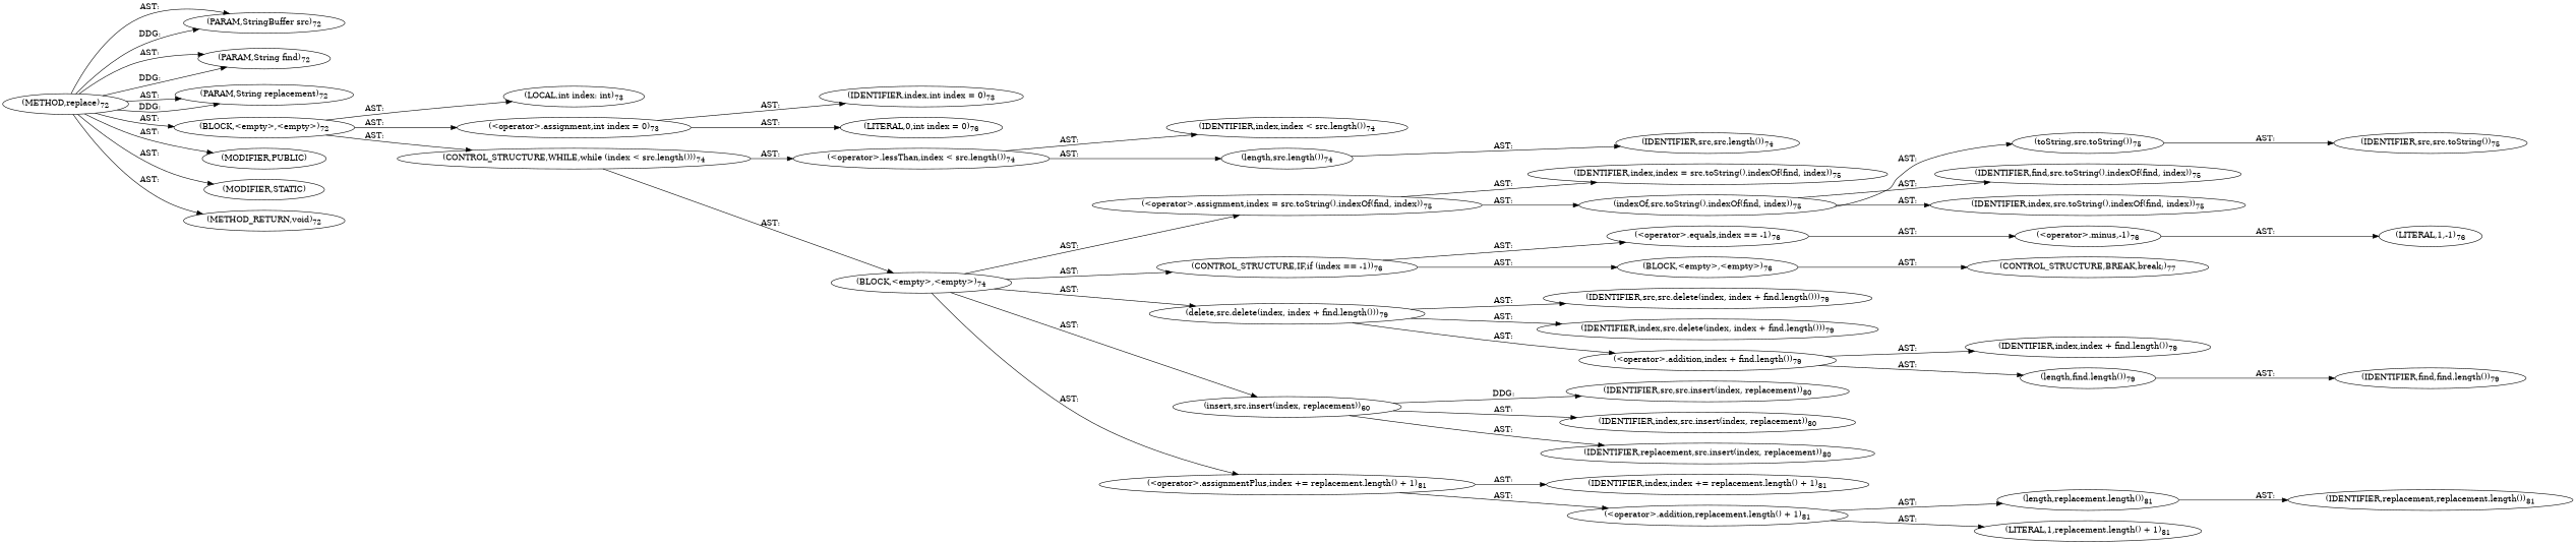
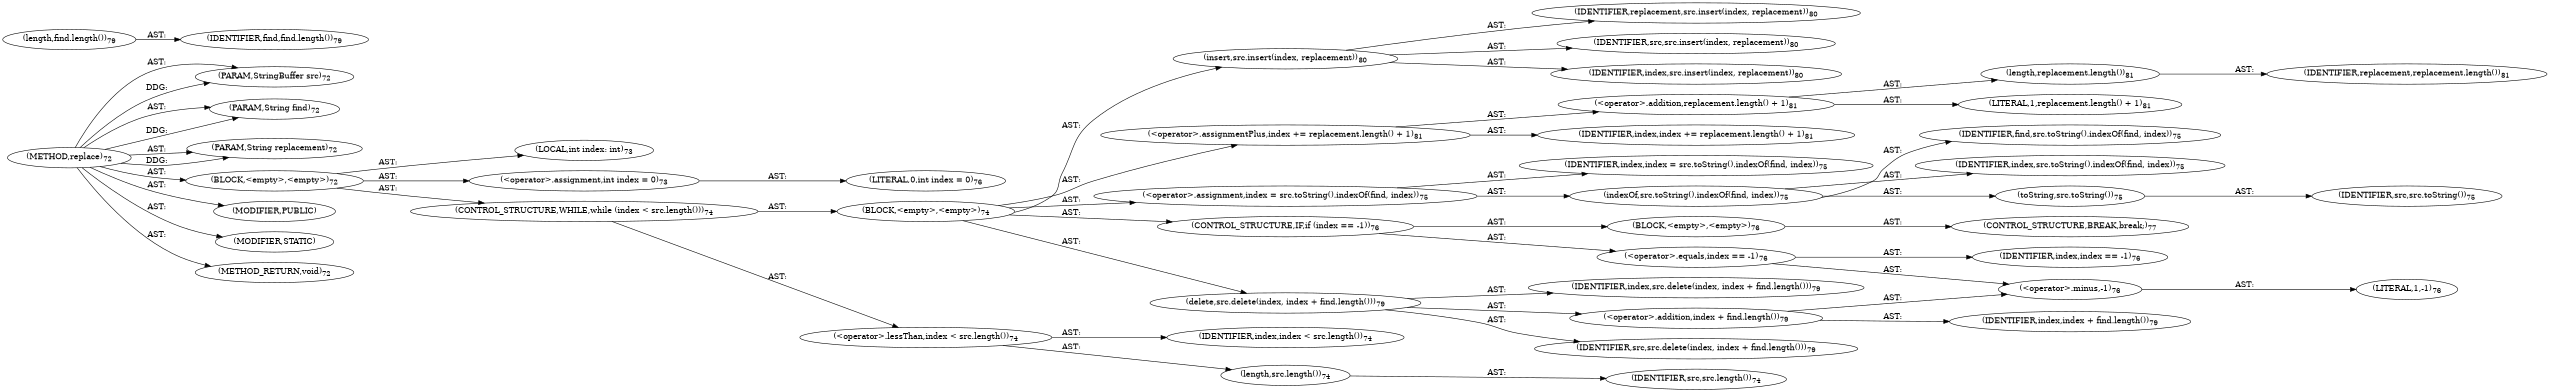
  digraph {
    fontname="DejaVu Serif"
    rankdir=LR
    node [fontname="DejaVu Serif"]
    edge [fontname="DejaVu Serif"]
    n1 [label=<(METHOD,replace)<SUB>72</SUB>>]
    n2 [label=<(PARAM,StringBuffer src)<SUB>72</SUB>>]
    n3 [label=<(PARAM,String find)<SUB>72</SUB>>]
    n4 [label=<(PARAM,String replacement)<SUB>72</SUB>>]
    n5 [label=<(BLOCK,&lt;empty&gt;,&lt;empty&gt;)<SUB>72</SUB>>]
    n6 [label=<(MODIFIER,PUBLIC)>]
    n7 [label=<(MODIFIER,STATIC)>]
    n8 [label=<(METHOD_RETURN,void)<SUB>72</SUB>>]
    n9 [label=<(LOCAL,int index: int)<SUB>73</SUB>>]
    n10 [label=<(&lt;operator&gt;.assignment,int index = 0)<SUB>73</SUB>>]
    n11 [label=<(CONTROL_STRUCTURE,WHILE,while (index &lt; src.length()))<SUB>74</SUB>>]
-   n12 [label=<(IDENTIFIER,index,int index = 0)<SUB>73</SUB>>]
    n13 [label=<(LITERAL,0,int index = 0)<SUB>76</SUB>>]
    n14 [label=<(&lt;operator&gt;.lessThan,index &lt; src.length())<SUB>74</SUB>>]
    n15 [label=<(BLOCK,&lt;empty&gt;,&lt;empty&gt;)<SUB>74</SUB>>]
    n16 [label=<(IDENTIFIER,index,index &lt; src.length())<SUB>74</SUB>>]
    n17 [label=<(length,src.length())<SUB>74</SUB>>]
    n18 [label=<(&lt;operator&gt;.assignment,index = src.toString().indexOf(find, index))<SUB>75</SUB>>]
    n19 [label=<(CONTROL_STRUCTURE,IF,if (index == -1))<SUB>76</SUB>>]
    n20 [label=<(delete,src.delete(index, index + find.length()))<SUB>79</SUB>>]
-   n21 [label=<(insert,src.insert(index, replacement))<SUB>60</SUB>>]
+   n21 [label=<(insert,src.insert(index, replacement))<SUB>80</SUB>>]
    n22 [label=<(&lt;operator&gt;.assignmentPlus,index += replacement.length() + 1)<SUB>81</SUB>>]
    n23 [label=<(IDENTIFIER,src,src.length())<SUB>74</SUB>>]
    n24 [label=<(IDENTIFIER,index,index = src.toString().indexOf(find, index))<SUB>75</SUB>>]
    n25 [label=<(indexOf,src.toString().indexOf(find, index))<SUB>75</SUB>>]
    n26 [label=<(&lt;operator&gt;.equals,index == -1)<SUB>76</SUB>>]
    n27 [label=<(BLOCK,&lt;empty&gt;,&lt;empty&gt;)<SUB>76</SUB>>]
    n28 [label=<(IDENTIFIER,src,src.delete(index, index + find.length()))<SUB>79</SUB>>]
    n29 [label=<(IDENTIFIER,index,src.delete(index, index + find.length()))<SUB>79</SUB>>]
    n30 [label=<(&lt;operator&gt;.addition,index + find.length())<SUB>79</SUB>>]
    n31 [label=<(IDENTIFIER,src,src.insert(index, replacement))<SUB>80</SUB>>]
    n32 [label=<(IDENTIFIER,index,src.insert(index, replacement))<SUB>80</SUB>>]
    n33 [label=<(IDENTIFIER,replacement,src.insert(index, replacement))<SUB>80</SUB>>]
    n34 [label=<(IDENTIFIER,index,index += replacement.length() + 1)<SUB>81</SUB>>]
    n35 [label=<(&lt;operator&gt;.addition,replacement.length() + 1)<SUB>81</SUB>>]
    n36 [label=<(toString,src.toString())<SUB>75</SUB>>]
    n37 [label=<(IDENTIFIER,find,src.toString().indexOf(find, index))<SUB>75</SUB>>]
    n38 [label=<(IDENTIFIER,index,src.toString().indexOf(find, index))<SUB>75</SUB>>]
    n39 [label=<(IDENTIFIER,src,src.toString())<SUB>75</SUB>>]
+   n40 [label=<(IDENTIFIER,index,index == -1)<SUB>76</SUB>>]
    n41 [label=<(&lt;operator&gt;.minus,-1)<SUB>76</SUB>>]
    n42 [label=<(CONTROL_STRUCTURE,BREAK,break;)<SUB>77</SUB>>]
    n43 [label=<(LITERAL,1,-1)<SUB>76</SUB>>]
    n44 [label=<(IDENTIFIER,index,index + find.length())<SUB>79</SUB>>]
    n45 [label=<(length,find.length())<SUB>79</SUB>>]
    n46 [label=<(IDENTIFIER,find,find.length())<SUB>79</SUB>>]
    n47 [label=<(length,replacement.length())<SUB>81</SUB>>]
    n48 [label=<(LITERAL,1,replacement.length() + 1)<SUB>81</SUB>>]
    n49 [label=<(IDENTIFIER,replacement,replacement.length())<SUB>81</SUB>>]
    n1 -> n2 [label="AST: "]
    n1 -> n2 [label="DDG: "]
    n1 -> n3 [label="AST: "]
    n1 -> n3 [label="DDG: "]
    n1 -> n4 [label="AST: "]
    n1 -> n4 [label="DDG: "]
    n1 -> n5 [label="AST: "]
    n1 -> n6 [label="AST: "]
    n1 -> n7 [label="AST: "]
    n1 -> n8 [label="AST: "]
    n5 -> n9 [label="AST: "]
    n5 -> n10 [label="AST: "]
    n5 -> n11 [label="AST: "]
-   n10 -> n12 [label="AST: "]
    n10 -> n13 [label="AST: "]
    n11 -> n14 [label="AST: "]
    n11 -> n15 [label="AST: "]
    n14 -> n16 [label="AST: "]
    n14 -> n17 [label="AST: "]
    n15 -> n18 [label="AST: "]
    n15 -> n19 [label="AST: "]
    n15 -> n20 [label="AST: "]
    n15 -> n21 [label="AST: "]
    n15 -> n22 [label="AST: "]
    n17 -> n23 [label="AST: "]
    n18 -> n24 [label="AST: "]
    n18 -> n25 [label="AST: "]
    n19 -> n26 [label="AST: "]
    n19 -> n27 [label="AST: "]
    n20 -> n28 [label="AST: "]
    n20 -> n29 [label="AST: "]
    n20 -> n30 [label="AST: "]
-   n21 -> n31 [label="DDG: "]
+   n21 -> n31 [label="AST: "]
    n21 -> n32 [label="AST: "]
    n21 -> n33 [label="AST: "]
    n22 -> n34 [label="AST: "]
    n22 -> n35 [label="AST: "]
    n25 -> n36 [label="AST: "]
    n25 -> n37 [label="AST: "]
    n25 -> n38 [label="AST: "]
+   n26 -> n40 [label="AST: "]
    n26 -> n41 [label="AST: "]
    n27 -> n42 [label="AST: "]
    n30 -> n44 [label="AST: "]
-   n30 -> n45 [label="AST: "]
+   n30 -> n41 [label="AST: "]
    n35 -> n47 [label="AST: "]
    n35 -> n48 [label="AST: "]
    n36 -> n39 [label="AST: "]
    n41 -> n43 [label="AST: "]
    n45 -> n46 [label="AST: "]
    n47 -> n49 [label="AST: "]
  }
